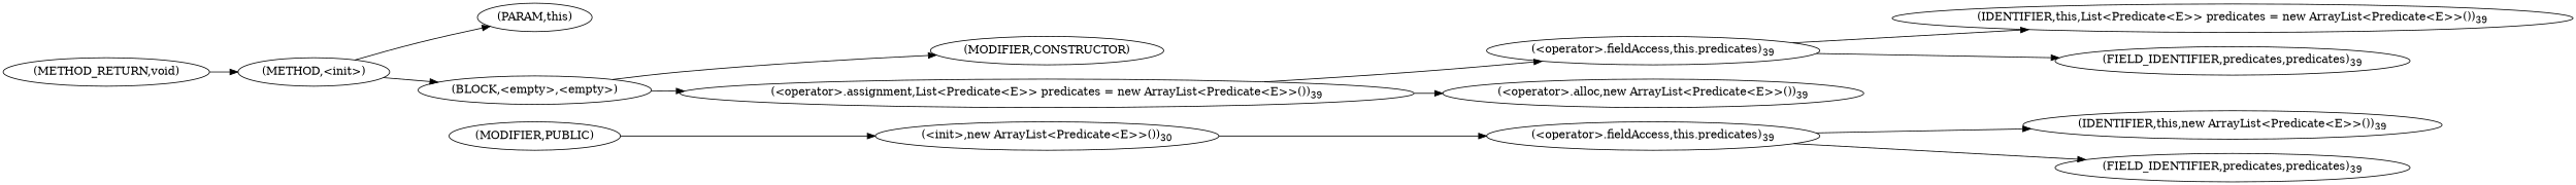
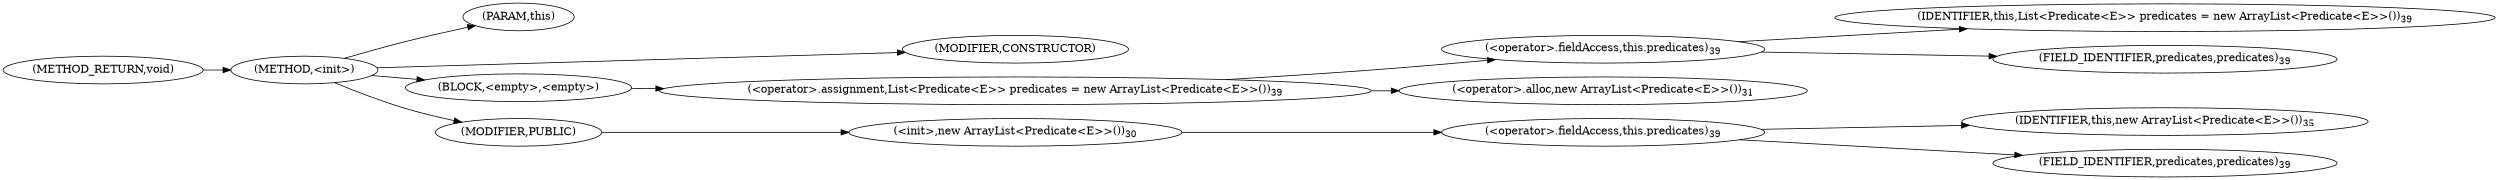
  digraph {
    rankdir=LR
    n1 [label=<(METHOD,&lt;init&gt;)>]
    n2 [label=<(PARAM,this)>]
    n3 [label=<(BLOCK,&lt;empty&gt;,&lt;empty&gt;)>]
    n4 [label=<(MODIFIER,CONSTRUCTOR)>]
    n5 [label=<(MODIFIER,PUBLIC)>]
    n6 [label=<(&lt;operator&gt;.assignment,List&lt;Predicate&lt;E&gt;&gt; predicates = new ArrayList&lt;Predicate&lt;E&gt;&gt;())<SUB>39</SUB>>]
    n7 [label=<(&lt;init&gt;,new ArrayList&lt;Predicate&lt;E&gt;&gt;())<SUB>30</SUB>>]
    n8 [label=<(METHOD_RETURN,void)>]
    n9 [label=<(&lt;operator&gt;.fieldAccess,this.predicates)<SUB>39</SUB>>]
-   n10 [label=<(&lt;operator&gt;.alloc,new ArrayList&lt;Predicate&lt;E&gt;&gt;())<SUB>39</SUB>>]
+   n10 [label=<(&lt;operator&gt;.alloc,new ArrayList&lt;Predicate&lt;E&gt;&gt;())<SUB>31</SUB>>]
    n11 [label=<(&lt;operator&gt;.fieldAccess,this.predicates)<SUB>39</SUB>>]
    n12 [label=<(IDENTIFIER,this,List&lt;Predicate&lt;E&gt;&gt; predicates = new ArrayList&lt;Predicate&lt;E&gt;&gt;())<SUB>39</SUB>>]
    n13 [label=<(FIELD_IDENTIFIER,predicates,predicates)<SUB>39</SUB>>]
-   n14 [label=<(IDENTIFIER,this,new ArrayList&lt;Predicate&lt;E&gt;&gt;())<SUB>39</SUB>>]
+   n14 [label=<(IDENTIFIER,this,new ArrayList&lt;Predicate&lt;E&gt;&gt;())<SUB>35</SUB>>]
    n15 [label=<(FIELD_IDENTIFIER,predicates,predicates)<SUB>39</SUB>>]
    n1 -> n2
    n1 -> n3
-   n3 -> n4
+   n1 -> n4
+   n1 -> n5
    n3 -> n6
    n5 -> n7
    n6 -> n9
    n6 -> n10
    n7 -> n11
    n8 -> n1
    n9 -> n12
    n9 -> n13
    n11 -> n14
    n11 -> n15
  }
